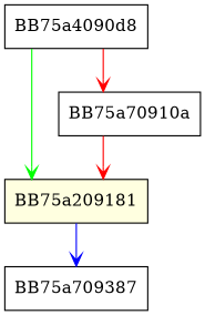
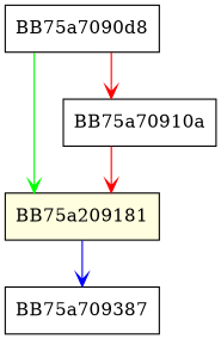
  digraph {
    splines=ortho
    node [fillcolor=white shape=box style=filled]
    edge [arrowhead=vee color=red]
    n1 [fillcolor=lightyellow label=BB75a209181]
-   BB75a7090d8 [label=BB75a4090d8]
+   BB75a7090d8
    BB75a70910a
    n4 [label=BB75a709387]
    n1 -> n4 [color=blue]
    BB75a7090d8 -> n1 [color=green]
    BB75a7090d8 -> BB75a70910a
    BB75a70910a -> n1
  }
